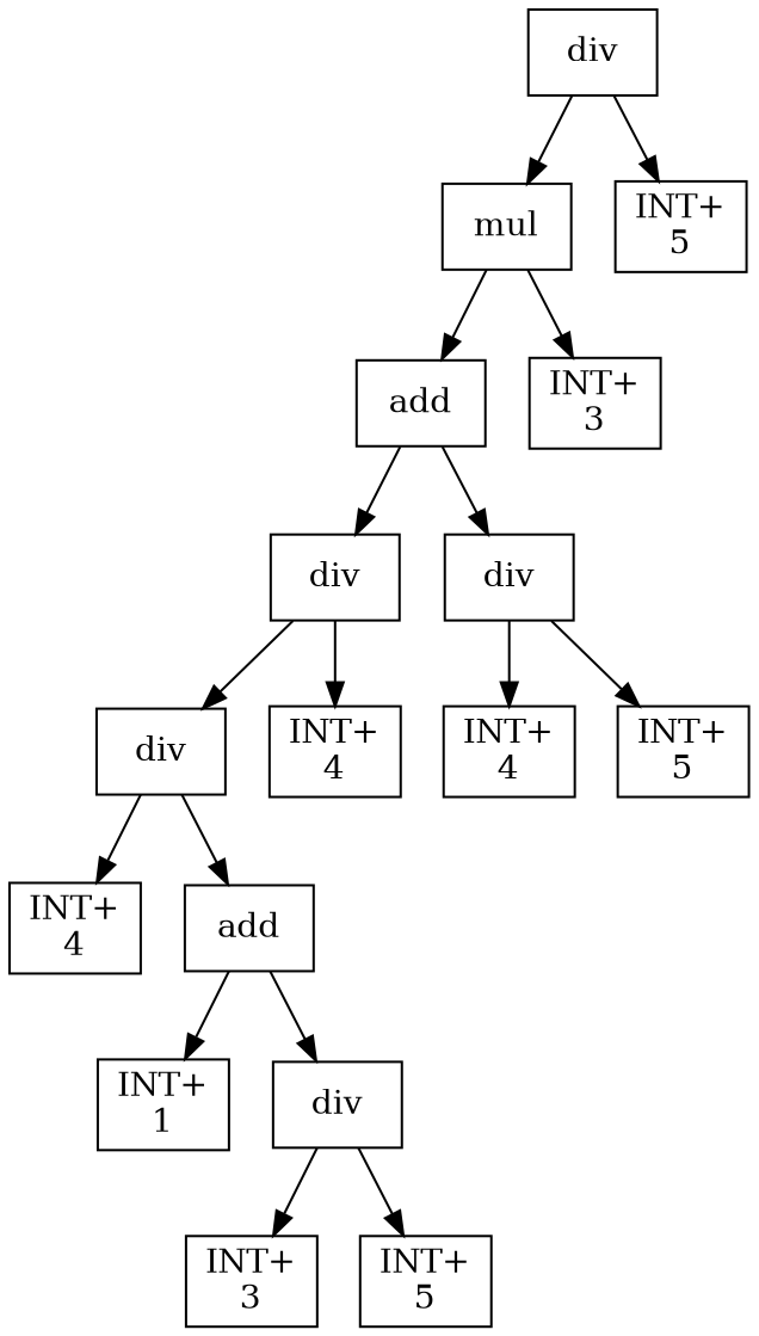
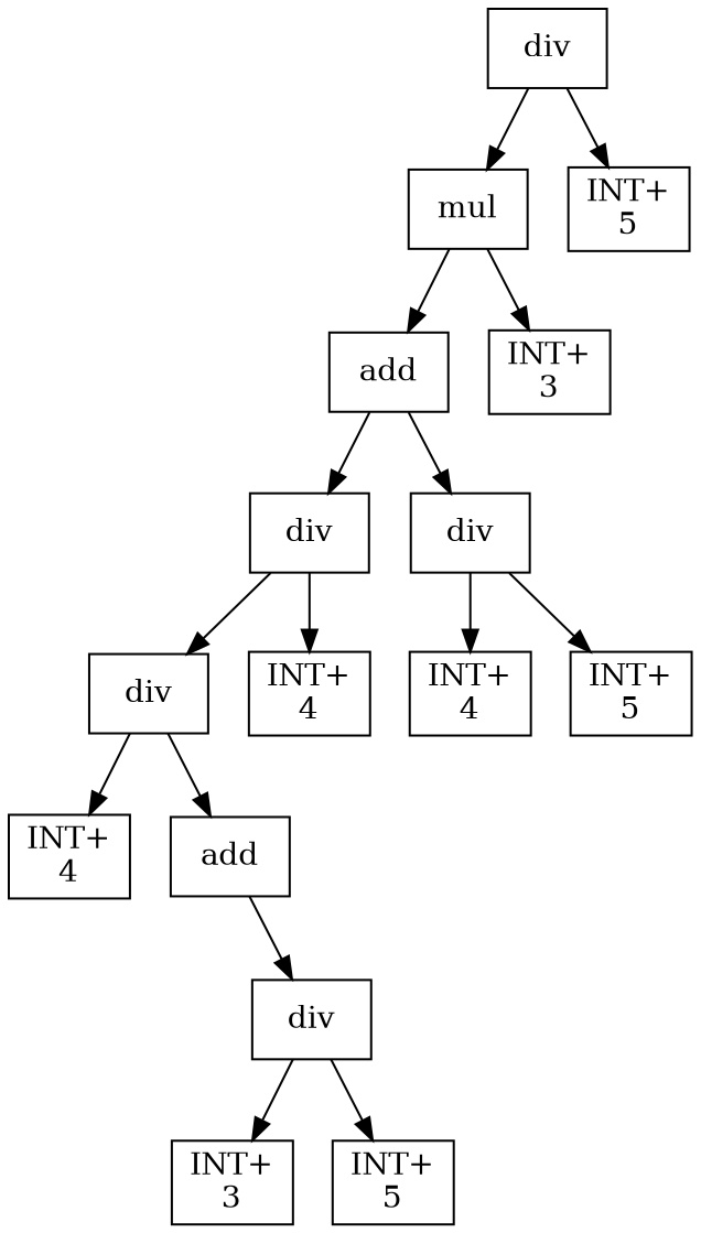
  digraph {
    node [shape=box]
    n1 [label=div]
    n2 [label=mul]
    n3 [label="INT+\n5"]
    n4 [label=add]
    n5 [label="INT+\n3"]
    n6 [label=div]
    n7 [label=div]
    n8 [label=div]
    n9 [label="INT+\n4"]
    n10 [label="INT+\n4"]
    n11 [label=add]
-   n12 [label="INT+\n1"]
    n13 [label=div]
    n14 [label="INT+\n3"]
    n15 [label="INT+\n5"]
    n16 [label="INT+\n4"]
    n17 [label="INT+\n5"]
    n1 -> n2
    n1 -> n3
    n2 -> n4
    n2 -> n5
    n4 -> n6
    n4 -> n7
    n6 -> n8
    n6 -> n9
    n7 -> n16
    n7 -> n17
    n8 -> n10
    n8 -> n11
-   n11 -> n12
    n11 -> n13
    n13 -> n14
    n13 -> n15
  }
